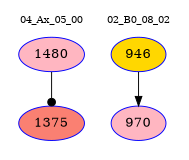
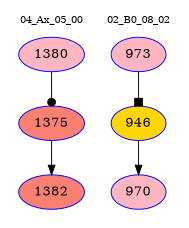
  digraph {
    node [color=blue fillcolor=lightpink style=filled]
    edge [arrowhead=normal color=black]
-   n1 [label=1480]
+   n1 [label=1380]
    n2 [fillcolor=salmon label=1375]
+   n3 [fillcolor=salmon label=1382]
+   n4 [label=973]
    n5 [fillcolor=gold label=946]
    n6 [label=970]
    subgraph cluster_1 {
      color=white
      fontsize=10
      label="04_Ax_05_00"
      n1
      n2
+     n3
    }
    subgraph cluster_2 {
      color=white
      fontsize=10
      label="02_B0_08_02"
+     n4
      n5
      n6
    }
    n1 -> n2 [arrowhead=dot]
+   n2 -> n3
+   n4 -> n5 [arrowhead=box]
    n5 -> n6
  }
